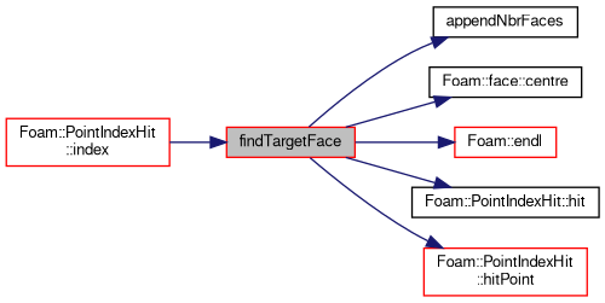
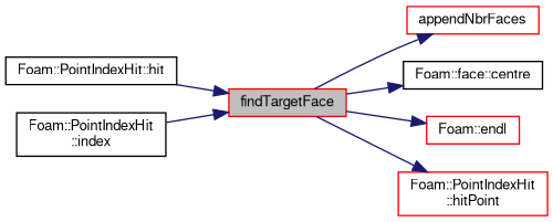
  digraph {
    rankdir=LR
    node [color=red fontname=FreeSans fontsize=10 shape=record]
    edge [color=midnightblue fontname=FreeSans fontsize=10 labelfontname=FreeSans labelfontsize=10 style=solid]
    n1 [fillcolor=grey75 fontcolor=black height=0.2 label=findTargetFace style=filled width=0.4]
-   n2 [color=black height=0.2 label=appendNbrFaces width=0.4]
+   n2 [height=0.2 label=appendNbrFaces width=0.4]
    n3 [color=black height=0.2 label="Foam::face::centre" width=0.4]
    n4 [height=0.2 label="Foam::endl" width=0.4]
    n5 [color=black height=0.2 label="Foam::PointIndexHit::hit" width=0.4]
    n6 [height=0.2 label="Foam::PointIndexHit\l::hitPoint" width=0.4]
-   n7 [height=0.2 label="Foam::PointIndexHit\l::index" width=0.4]
+   n7 [color=black height=0.2 label="Foam::PointIndexHit\l::index" width=0.4]
    n1 -> n2
    n1 -> n3
    n1 -> n4
-   n1 -> n5
+   n5 -> n1
    n1 -> n6
    n7 -> n1
  }
